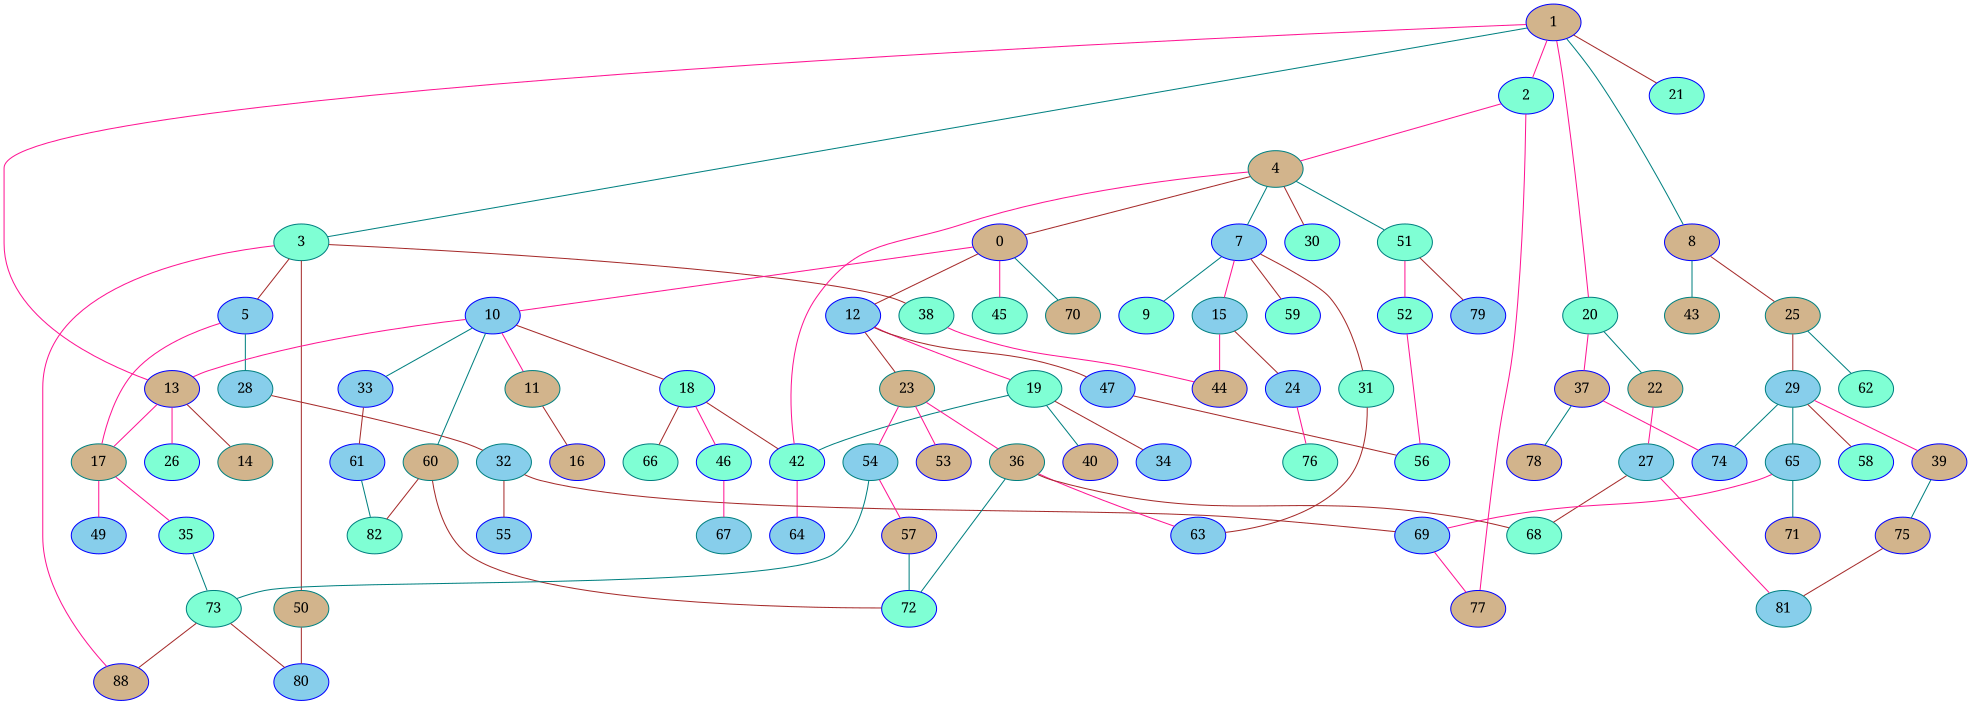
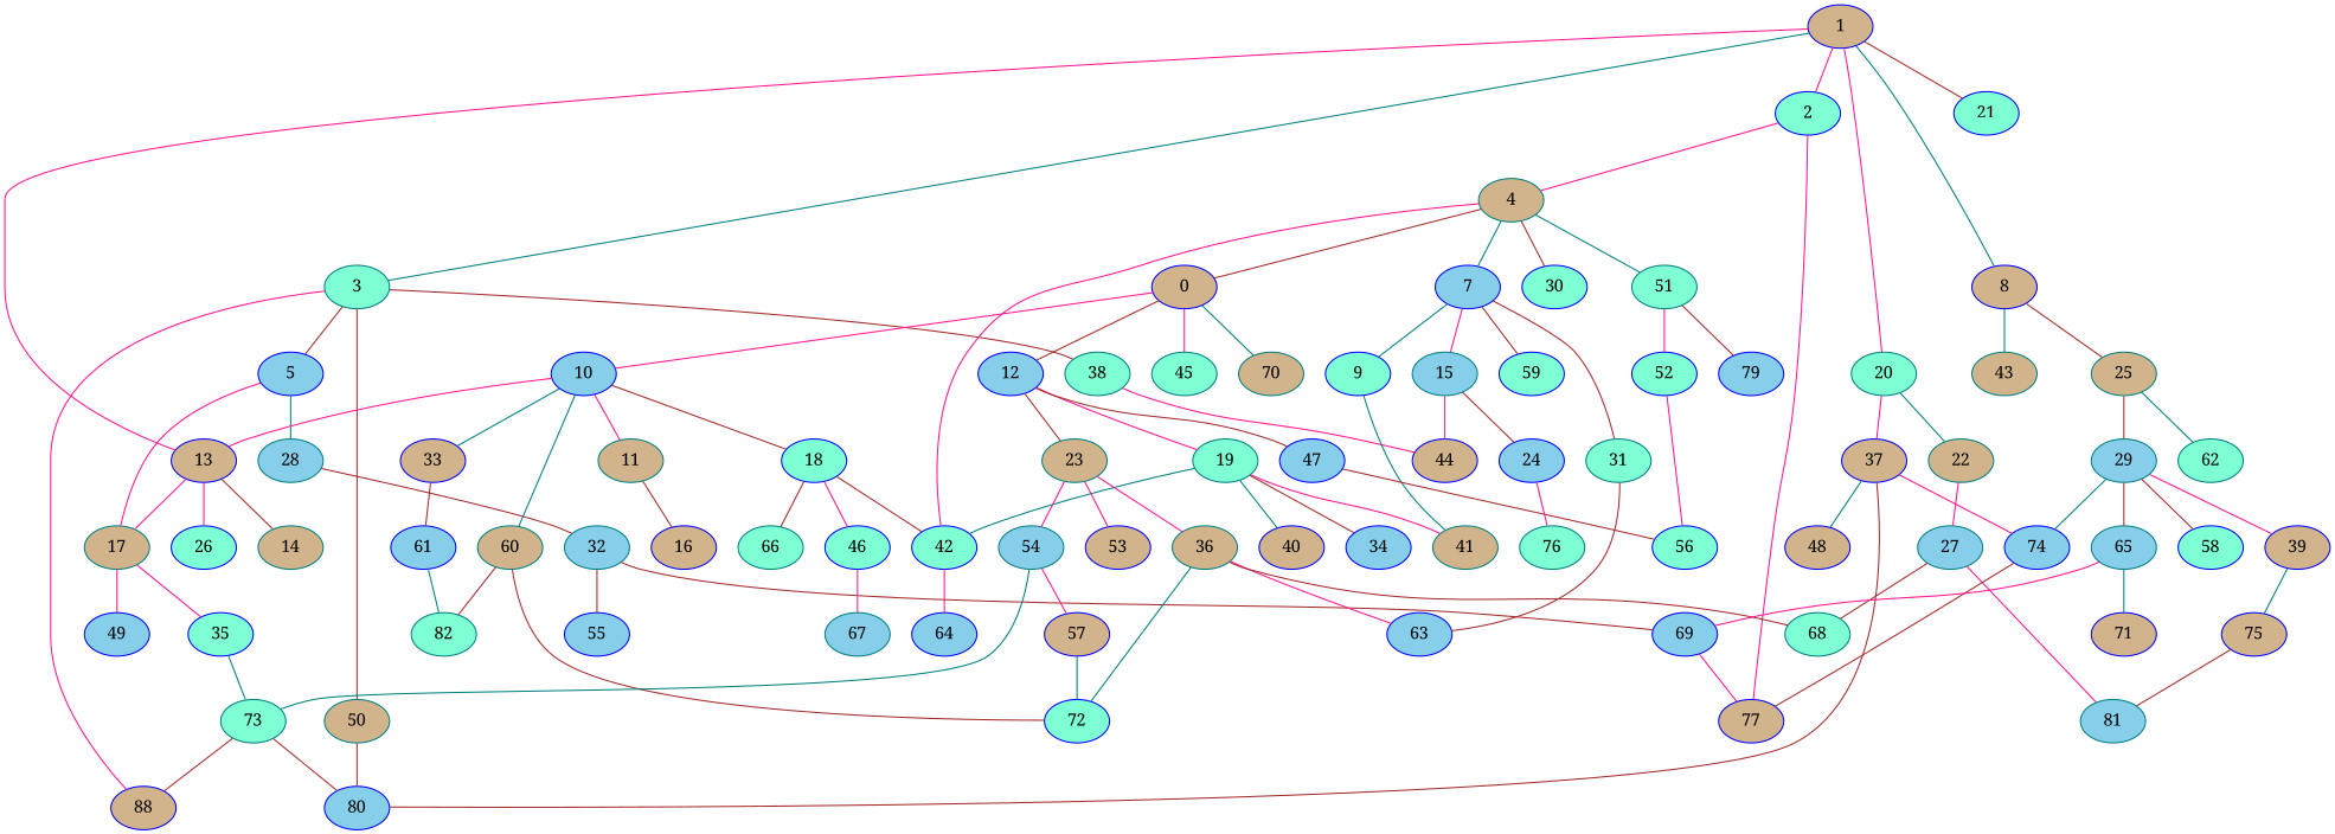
  graph {
    fontname="Noto Serif"
    node [color=blue fillcolor=tan fontname="Noto Serif" style=filled]
    edge [color=deeppink fontname="Noto Serif"]
    2 [fillcolor=aquamarine]
    1
    3 [color=teal fillcolor=aquamarine]
    8
    13
    20 [color=teal fillcolor=aquamarine]
    21 [fillcolor=aquamarine]
    4 [color=teal]
    77
    5 [fillcolor=skyblue]
    38 [color=teal fillcolor=aquamarine]
    50 [color=teal]
    n13 [label=88]
    25 [color=teal]
    43 [color=teal]
    17 [color=teal]
    14 [color=teal]
    26 [fillcolor=aquamarine]
    22 [color=teal]
    37
    n21 [label=0]
    7 [fillcolor=skyblue]
    30 [fillcolor=aquamarine]
    42 [fillcolor=aquamarine]
    51 [color=teal fillcolor=aquamarine]
    28 [color=teal fillcolor=skyblue]
    44
    80 [fillcolor=skyblue]
    10 [fillcolor=skyblue]
    12 [fillcolor=skyblue]
    45 [color=teal fillcolor=aquamarine]
    70 [color=teal]
    9 [fillcolor=aquamarine]
    15 [color=teal fillcolor=skyblue]
    31 [color=teal fillcolor=aquamarine]
    59 [fillcolor=aquamarine]
    64 [fillcolor=skyblue]
    52 [fillcolor=aquamarine]
    79 [fillcolor=skyblue]
    35 [fillcolor=aquamarine]
    49 [fillcolor=skyblue]
    32 [color=teal fillcolor=skyblue]
    11 [color=teal]
    18 [fillcolor=aquamarine]
-   33 [fillcolor=skyblue]
+   33
    60 [color=teal]
    19 [color=teal fillcolor=aquamarine]
    23 [color=teal]
    47 [fillcolor=skyblue]
+   41 [color=teal]
    24 [fillcolor=skyblue]
    63 [fillcolor=skyblue]
    29 [color=teal fillcolor=skyblue]
    62 [color=teal fillcolor=aquamarine]
    81 [color=teal fillcolor=skyblue]
    16
    46 [fillcolor=aquamarine]
    66 [color=teal fillcolor=aquamarine]
    61 [fillcolor=skyblue]
    72 [fillcolor=aquamarine]
    82 [color=teal fillcolor=aquamarine]
    34 [fillcolor=skyblue]
    40
    36 [color=teal]
    53
    54 [color=teal fillcolor=skyblue]
    56 [fillcolor=aquamarine]
    76 [color=teal fillcolor=aquamarine]
    73 [color=teal fillcolor=aquamarine]
    67 [color=teal fillcolor=skyblue]
    27 [color=teal fillcolor=skyblue]
    74 [fillcolor=skyblue]
-   48 [label=78]
+   48
    68 [color=teal fillcolor=aquamarine]
    57
    39
    58 [fillcolor=aquamarine]
    65 [color=teal fillcolor=skyblue]
    55 [fillcolor=skyblue]
    69 [fillcolor=skyblue]
    75
    71
    2 -- 4
    2 -- 77
    1 -- 2
    1 -- 3 [color=teal]
    1 -- 8 [color=teal]
    1 -- 13
    1 -- 20
    1 -- 21 [color=brown]
    3 -- 5 [color=brown]
    3 -- 38 [color=brown]
    3 -- 50 [color=brown]
    3 -- n13
    8 -- 25 [color=brown]
    8 -- 43 [color=teal]
    13 -- 17
    13 -- 14 [color=brown]
    13 -- 26
    20 -- 22 [color=teal]
    20 -- 37
    4 -- n21 [color=brown]
    4 -- 7 [color=teal]
    4 -- 30 [color=brown]
    4 -- 42
    4 -- 51 [color=teal]
    5 -- 17
    5 -- 28 [color=teal]
    38 -- 44
    50 -- 80 [color=brown]
    25 -- 29 [color=brown]
    25 -- 62 [color=teal]
    17 -- 35
    17 -- 49
    22 -- 27
+   37 -- 80 [color=brown]
    37 -- 74
    37 -- 48 [color=teal]
    n21 -- 10
    n21 -- 12 [color=brown]
    n21 -- 45
    n21 -- 70 [color=teal]
    7 -- 9 [color=teal]
    7 -- 15
    7 -- 31 [color=brown]
    7 -- 59 [color=brown]
    42 -- 64
    51 -- 52
    51 -- 79 [color=brown]
    28 -- 32 [color=brown]
    10 -- 13
    10 -- 11
    10 -- 18 [color=brown]
    10 -- 33 [color=teal]
    10 -- 60 [color=teal]
    12 -- 19
    12 -- 23 [color=brown]
    12 -- 47 [color=brown]
+   9 -- 41 [color=teal]
    15 -- 44
    15 -- 24 [color=brown]
    31 -- 63 [color=brown]
    52 -- 56
    35 -- 73 [color=teal]
    32 -- 55 [color=brown]
    32 -- 69 [color=brown]
    11 -- 16 [color=brown]
    18 -- 42 [color=brown]
    18 -- 46
    18 -- 66 [color=brown]
    33 -- 61 [color=brown]
    60 -- 72 [color=brown]
    60 -- 82 [color=brown]
    19 -- 42 [color=teal]
+   19 -- 41
    19 -- 34 [color=brown]
    19 -- 40 [color=teal]
    23 -- 36
    23 -- 53
    23 -- 54
    47 -- 56 [color=brown]
    24 -- 76
    29 -- 74 [color=teal]
    29 -- 39
    29 -- 58 [color=brown]
-   29 -- 65 [color=teal]
+   29 -- 65 [color=brown]
    46 -- 67
    61 -- 82 [color=teal]
    36 -- 63
    36 -- 72 [color=teal]
    36 -- 68 [color=brown]
    54 -- 73 [color=teal]
    54 -- 57
    73 -- n13 [color=brown]
    73 -- 80 [color=brown]
    27 -- 81
    27 -- 68 [color=brown]
+   74 -- 77 [color=brown]
    57 -- 72 [color=teal]
    39 -- 75 [color=teal]
    65 -- 69
    65 -- 71 [color=teal]
    69 -- 77
    75 -- 81 [color=brown]
  }
